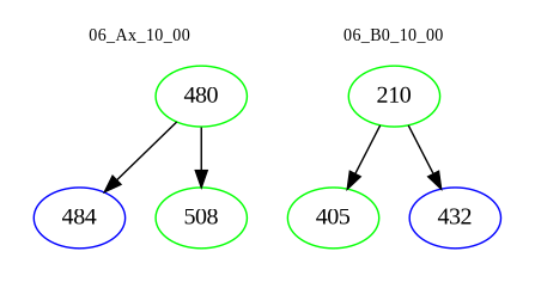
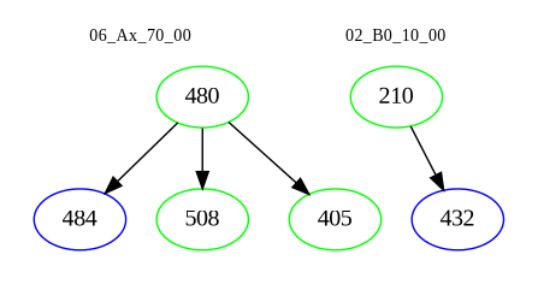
  digraph {
    fontname="Liberation Serif"
    node [color=green fontname="Liberation Serif"]
    edge [color=black fontname="Liberation Serif"]
    n1 [label=480]
    n2 [color=blue label=484]
    n3 [label=508]
    n4 [label=210]
    n5 [label=405]
    n6 [color=blue label=432]
    subgraph cluster_1 {
      color=white
      fontsize=10
-     label="06_Ax_10_00"
+     label="06_Ax_70_00"
      n1
      n2
      n3
    }
    subgraph cluster_2 {
      color=white
      fontsize=10
-     label="06_B0_10_00"
+     label="02_B0_10_00"
      n4
      n5
      n6
    }
    n1 -> n2
    n1 -> n3
-   n4 -> n5
+   n1 -> n5
    n4 -> n6
  }
